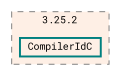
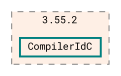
  digraph {
    compound=true
    fontname="Roboto Mono"
    n1 [color=teal fillcolor="#feefe5" fontname="Roboto Mono" fontsize=10 height=0.2 label=CompilerIdC shape=box style="filled,bold" width=0.4]
    subgraph cluster_1 {
      bgcolor="#feefe5"
      fontsize=10
-     label="3.25.2"
+     label="3.55.2"
      pencolor=grey50
      style="filled,dashed"
      n1
    }
  }
